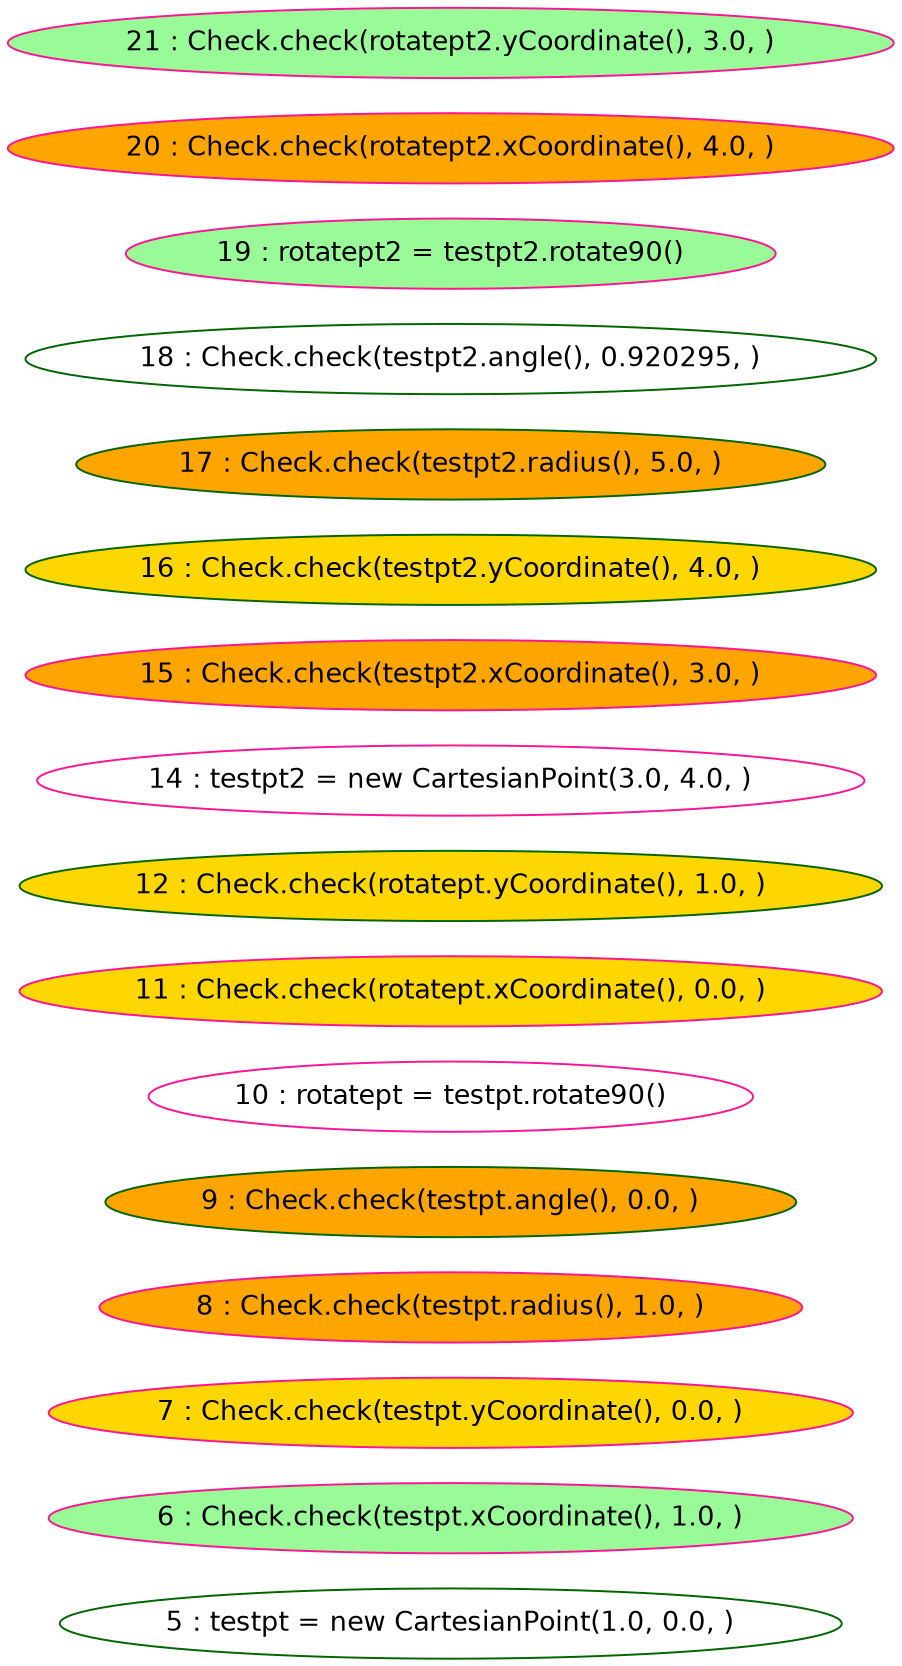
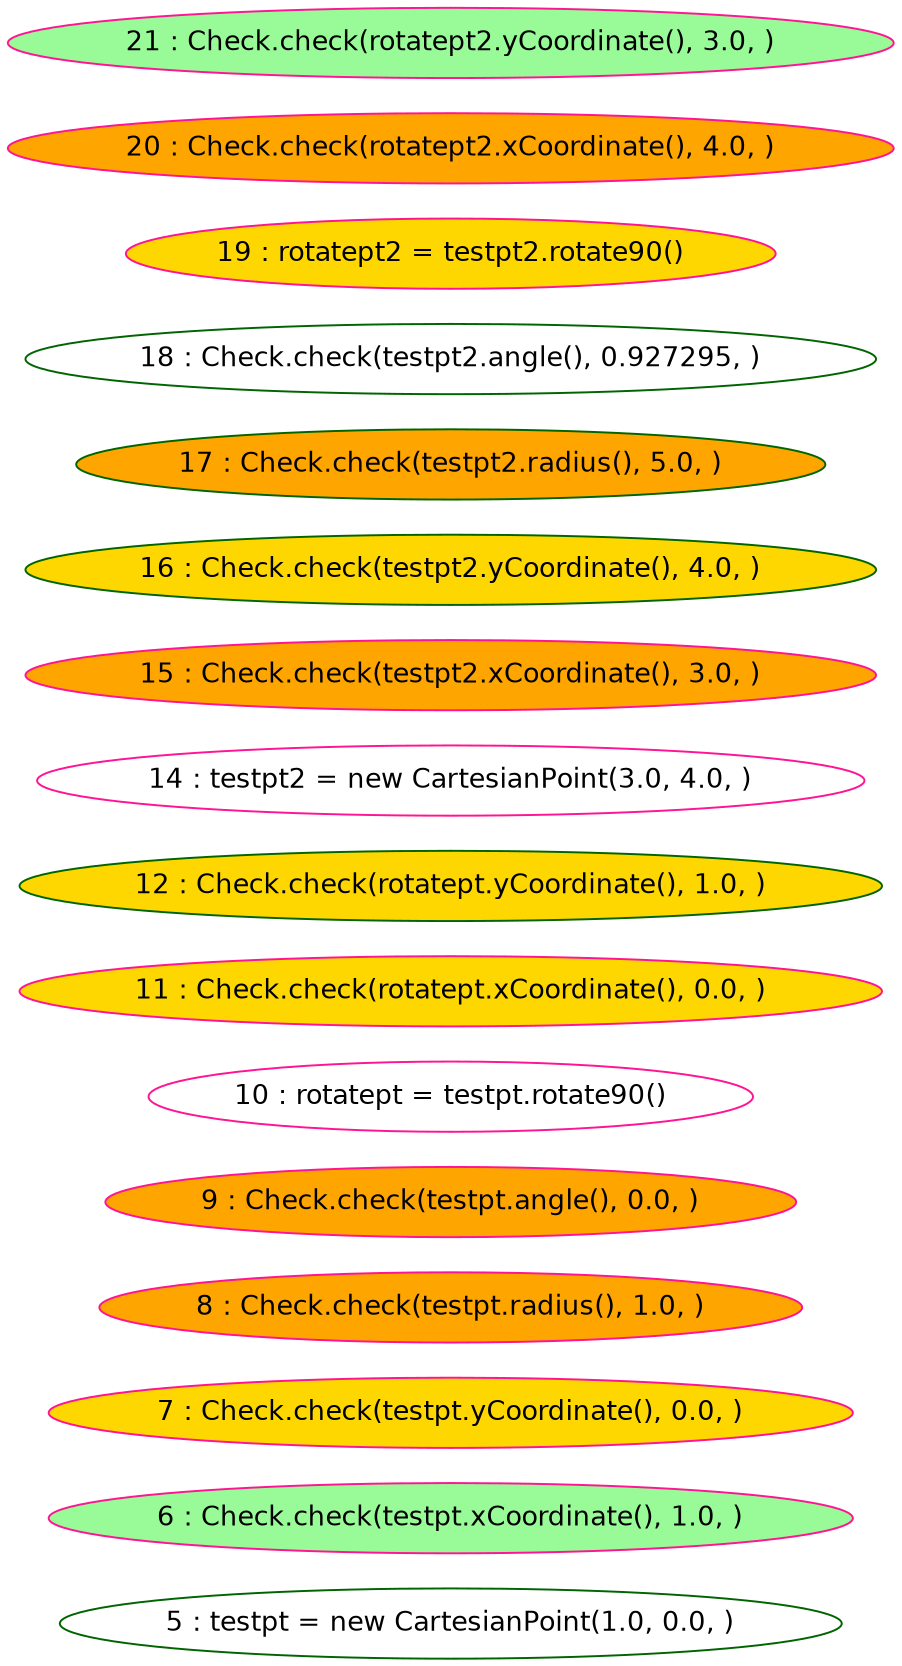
  digraph {
    rankdir=LR
    fontname="DejaVu Sans"
    node [style=filled fillcolor=gold color=deeppink fontname="DejaVu Sans"]
    "5 : testpt = new CartesianPoint(1.0, 0.0, )" [fillcolor=white color=darkgreen]
    "6 : Check.check(testpt.xCoordinate(), 1.0, )" [fillcolor=palegreen]
    "7 : Check.check(testpt.yCoordinate(), 0.0, )"
    "8 : Check.check(testpt.radius(), 1.0, )" [fillcolor=orange]
-   "9 : Check.check(testpt.angle(), 0.0, )" [fillcolor=orange color=darkgreen]
+   "9 : Check.check(testpt.angle(), 0.0, )" [fillcolor=orange]
    "10 : rotatept = testpt.rotate90()" [fillcolor=white]
    "11 : Check.check(rotatept.xCoordinate(), 0.0, )"
    "12 : Check.check(rotatept.yCoordinate(), 1.0, )" [color=darkgreen]
    "14 : testpt2 = new CartesianPoint(3.0, 4.0, )" [fillcolor=white]
    "15 : Check.check(testpt2.xCoordinate(), 3.0, )" [fillcolor=orange]
    "16 : Check.check(testpt2.yCoordinate(), 4.0, )" [color=darkgreen]
    "17 : Check.check(testpt2.radius(), 5.0, )" [fillcolor=orange color=darkgreen]
-   "18 : Check.check(testpt2.angle(), 0.927295, )" [fillcolor=white color=darkgreen label="18 : Check.check(testpt2.angle(), 0.920295, )"]
-   "19 : rotatept2 = testpt2.rotate90()" [fillcolor=palegreen]
+   "18 : Check.check(testpt2.angle(), 0.927295, )" [fillcolor=white color=darkgreen]
+   "19 : rotatept2 = testpt2.rotate90()"
    "20 : Check.check(rotatept2.xCoordinate(), 4.0, )" [fillcolor=orange]
    "21 : Check.check(rotatept2.yCoordinate(), 3.0, )" [fillcolor=palegreen]
  }
